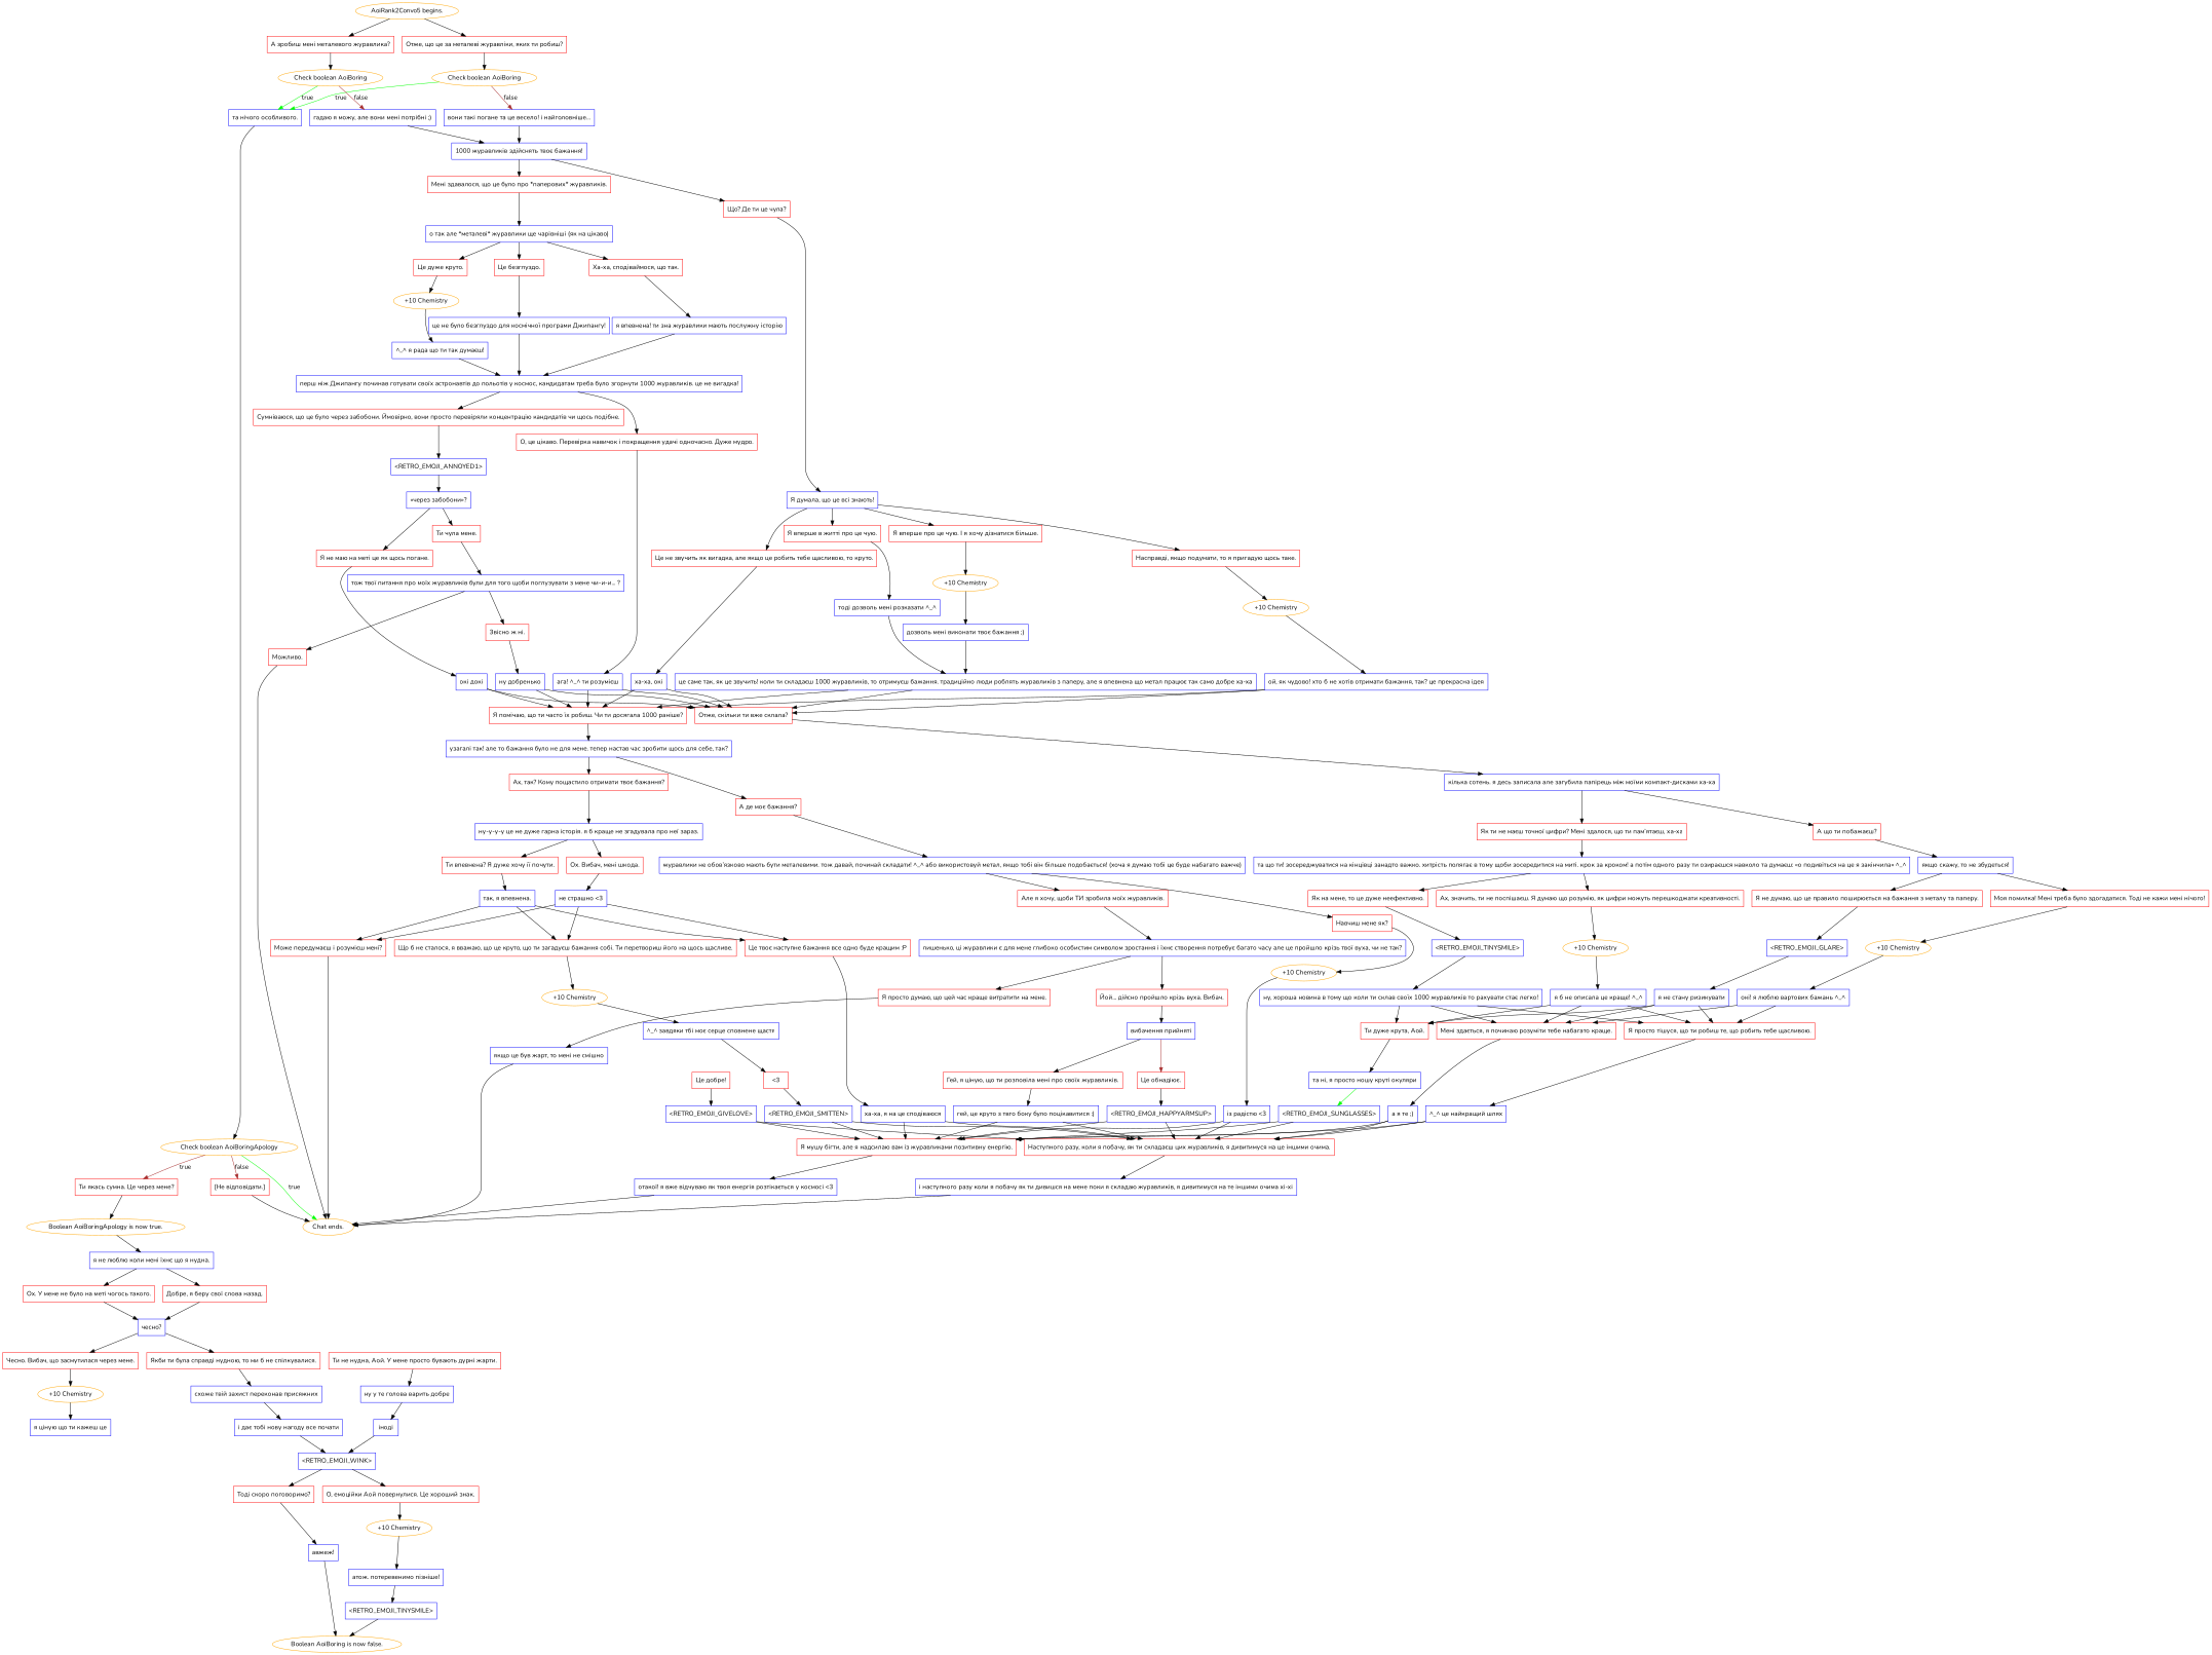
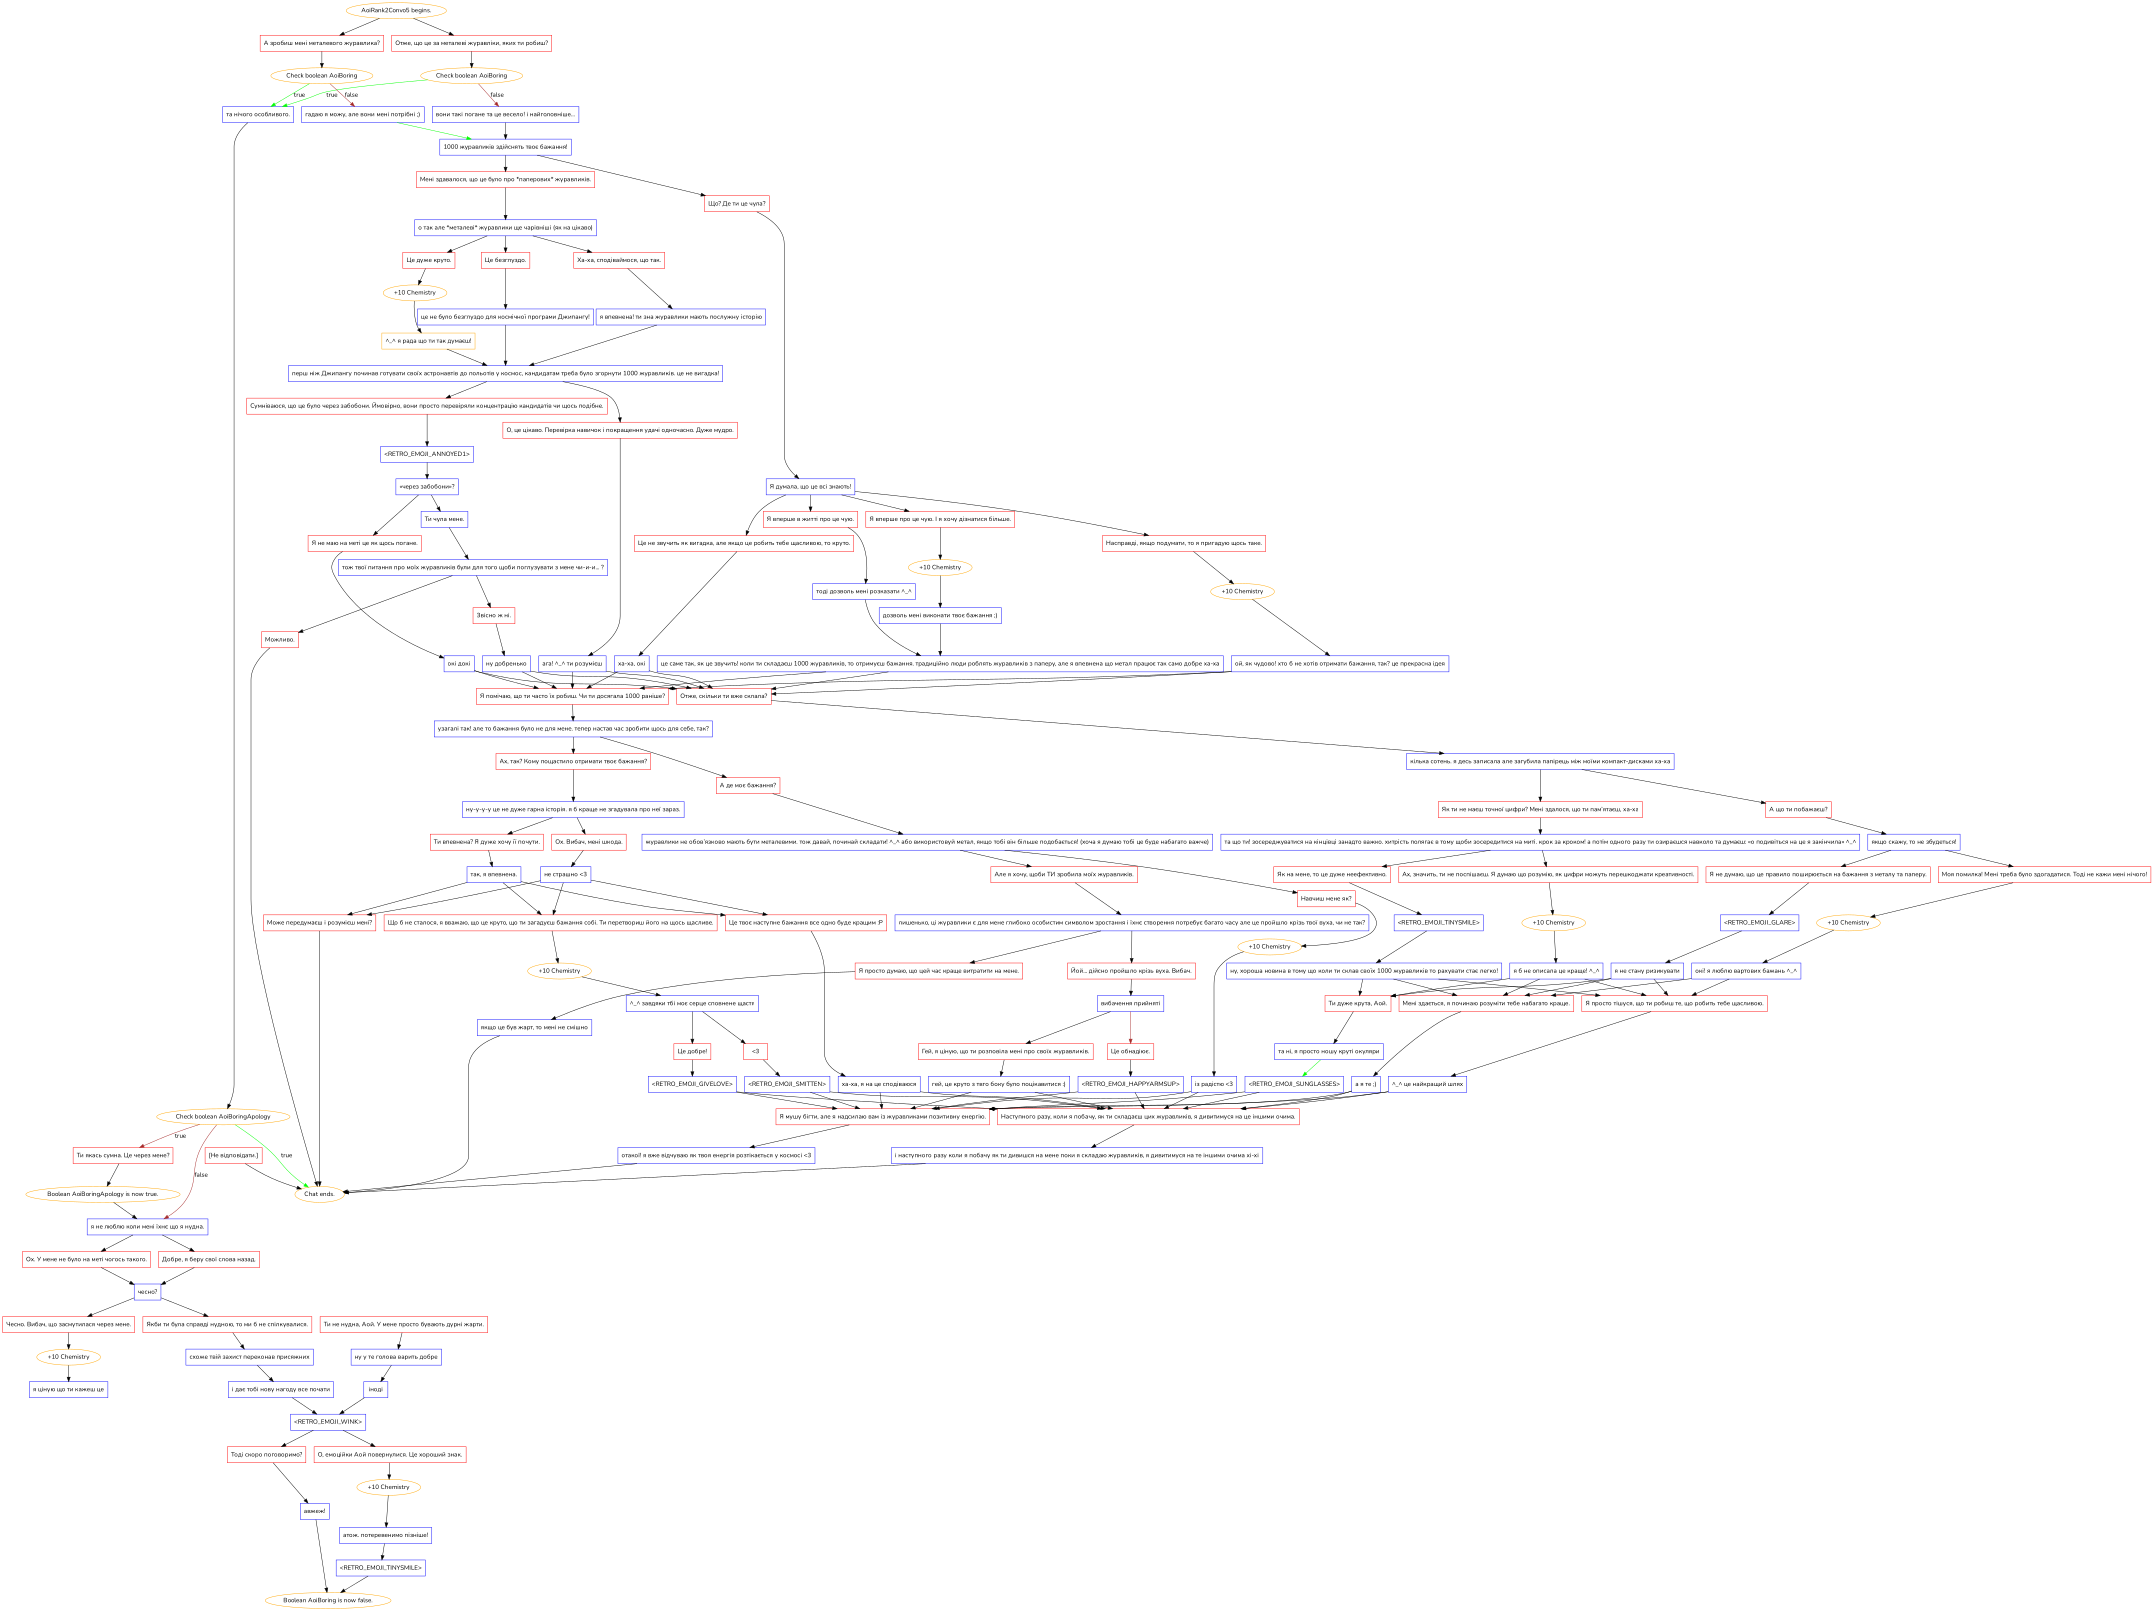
  digraph {
    fontname=Nunito
    node [color=blue fontname=Nunito shape=box]
    edge [fontname=Nunito]
    "AoiRank2Convo5 begins." [color=orange shape=""]
    n2 [color=red label="Отже, що це за металеві журавліки, яких ти робиш?"]
    n3 [color=red label="А зробиш мені металевого журавлика?"]
    n4 [color=orange label="Check boolean AoiBoring" shape=""]
    n5 [color=orange label="Check boolean AoiBoring" shape=""]
    n6 [label="та нічого особливого."]
    n7 [label="вони такі погане та це весело! і найголовніше..."]
    n8 [label="гадаю я можу, але вони мені потрібні ;)"]
    n9 [color=orange label="Check boolean AoiBoringApology" shape=""]
    n10 [label="1000 журавликів здійснять твоє бажання!"]
    "Chat ends." [color=orange shape=""]
    n12 [color=red label="Ти якась сумна. Це через мене?"]
    n13 [color=red label="[Не відповідати.]"]
    n14 [color=red label="Мені здавалося, що це було про *паперових* журавликів."]
    n15 [color=red label="Що? Де ти це чула?"]
    n16 [color=orange label="Boolean AoiBoringApology is now true." shape=""]
    n17 [label="о так але *металеві* журавлики ще чарівніші (як на цікаво)"]
    n18 [label="Я думала, що це всі знають!"]
    n19 [label="я не люблю коли мені їхнє що я нудна."]
    n20 [color=red label="Ха-ха, сподіваймося, що так."]
    n21 [color=red label="Це дуже круто."]
    n22 [color=red label="Це безглуздо."]
    n23 [color=red label="Я вперше в житті про це чую."]
    n24 [color=red label="Я вперше про це чую. І я хочу дізнатися більше."]
    n25 [color=red label="Насправді, якщо подумати, то я пригадую щось таке."]
    n26 [color=red label="Це не звучить як вигадка, але якщо це робить тебе щасливою, то круто."]
    n27 [color=red label="Ох. У мене не було на меті чогось такого."]
    n28 [color=red label="Добре, я беру свої слова назад."]
    n29 [label="я впевнена! ти зна журавлики мають послужну історію"]
    n30 [color=orange label="+10 Chemistry" shape=""]
    n31 [label="це не було безглуздо для космічної програми Джипангу!"]
    n32 [label="тоді дозволь мені розказати ^_^"]
    n33 [color=orange label="+10 Chemistry" shape=""]
    n34 [color=orange label="+10 Chemistry" shape=""]
    n35 [label="ха-ха, окі"]
    n36 [label="чесно?"]
    n37 [label="перш ніж Джипангу починав готувати своїх астронавтів до польотів у космос, кандидатам треба було згорнути 1000 журавликів. це не вигадка!"]
-   n38 [label="^_^ я рада що ти так думаєш!"]
+   n38 [color=orange label="^_^ я рада що ти так думаєш!"]
    n39 [label="це саме так, як це звучить! коли ти складаєш 1000 журавликів, то отримуєш бажання. традиційно люди роблять журавликів з паперу, але я впевнена що метал працює так само добре ха-ха"]
    n40 [label="дозволь мені виконати твоє бажання ;)"]
    n41 [label="ой, як чудово! хто б не хотів отримати бажання, так? це прекрасна ідея"]
    n42 [color=red label="Отже, скільки ти вже склала?"]
    n43 [color=red label="Я помічаю, що ти часто їх робиш. Чи ти досягала 1000 раніше?"]
    n44 [color=red label="Чесно. Вибач, що засмутилася через мене."]
    n45 [color=red label="Якби ти була справді нудною, то ми б не спілкувалися."]
    n46 [color=red label="Сумніваюся, що це було через забобони. Ймовірно, вони просто перевіряли концентрацію кандидатів чи щось подібне."]
    n47 [color=red label="О, це цікаво. Перевірка навичок і покращення удачі одночасно. Дуже мудро."]
    n48 [label="кілька сотень. я десь записала але загубила папірець між моїми компакт-дисками ха-ха"]
    n49 [label="узагалі так! але то бажання було не для мене. тепер настав час зробити щось для себе, так?"]
    n50 [color=orange label="+10 Chemistry" shape=""]
    n51 [color=red label="Ти не нудна, Аой. У мене просто бувають дурні жарти."]
    n52 [label="ну у те голова варить добре"]
    n53 [label="схоже твій захист переконав присяжних"]
    n54 [label="<RETRO_EMOJI_ANNOYED1>"]
    n55 [label="ага! ^_^ ти розумієш"]
    n56 [color=red label="Як ти не маєш точної цифри? Мені здалося, що ти пам’ятаєш, ха-ха"]
    n57 [color=red label="А що ти побажаєш?"]
    n58 [color=red label="Ах, так? Кому пощастило отримати твоє бажання?"]
    n59 [color=red label="А де моє бажання?"]
    n60 [label="я ціную що ти кажеш це"]
    n61 [label="іноді"]
    n62 [label="і дає тобі нову нагоду все почати"]
    n63 [label="«через забобони»?"]
    n64 [label="та що ти! зосереджуватися на кінцівці занадто важко. хитрість полягає в тому щоби зосередитися на миті. крок за кроком! а потім одного разу ти озираєшся навколо та думаєш: «о подивіться на це я закінчила» ^_^"]
    n65 [label="якщо скажу, то не збудеться!"]
    n66 [label="ну-у-у-у це не дуже гарна історія. я б краще не згадувала про неї зараз."]
    n67 [label="журавлики не обов’язково мають бути металевими. тож давай, починай складати! ^_^ або використовуй метал, якщо тобі він більше подобається! (хоча я думаю тобі це буде набагато важче)"]
    n68 [label="<RETRO_EMOJI_WINK>"]
-   n69 [color=red label="Ти чула мене."]
+   n69 [label="Ти чула мене."]
    n70 [color=red label="Я не маю на меті це як щось погане."]
    n71 [color=red label="Ах, значить, ти не поспішаєш. Я думаю що розумію, як цифри можуть перешкоджати креативності."]
    n72 [color=red label="Як на мене, то це дуже неефективно."]
    n73 [color=red label="Моя помилка! Мені треба було здогадатися. Тоді не кажи мені нічого!"]
    n74 [color=red label="Я не думаю, що це правило поширюється на бажання з металу та паперу."]
    n75 [color=red label="Ох. Вибач, мені шкода."]
    n76 [color=red label="Ти впевнена? Я дуже хочу її почути."]
    n77 [color=red label="Навчиш мене як?"]
    n78 [color=red label="Але я хочу, щоби ТИ зробила моїх журавликів."]
    n79 [color=red label="Тоді скоро поговоримо?"]
    n80 [color=red label="О, емоційки Аой повернулися. Це хороший знак."]
    n81 [label="тож твої питання про моїх журавликів були для того щоби поглузувати з мене чи-и-и... ?"]
    n82 [label="окі докі"]
    n83 [color=orange label="+10 Chemistry" shape=""]
    n84 [label="<RETRO_EMOJI_TINYSMILE>"]
    n85 [color=orange label="+10 Chemistry" shape=""]
    n86 [label="<RETRO_EMOJI_GLARE>"]
    n87 [label="не страшно <3"]
    n88 [label="так, я впевнена."]
    n89 [color=orange label="+10 Chemistry" shape=""]
    n90 [label="лишенько, ці журавлики є для мене глибоко особистим символом зростання і їхнє створення потребує багато часу але це пройшло крізь твої вуха, чи не так?"]
    n91 [label="авжеж!"]
    n92 [color=orange label="+10 Chemistry" shape=""]
    n93 [color=red label="Можливо."]
    n94 [color=red label="Звісно ж ні."]
    n95 [label="я б не описала це краще! ^_^"]
    n96 [label="ну, хороша новина в тому що коли ти склав своїх 1000 журавликів то рахувати стає легко!"]
    n97 [label="окі! я люблю вартових бажань ^_^"]
    n98 [label="я не стану ризикувати"]
    n99 [color=red label="Це твоє наступне бажання все одно буде кращим :P"]
    n100 [color=red label="Що б не сталося, я вважаю, що це круто, що ти загадуєш бажання собі. Ти перетвориш його на щось щасливе."]
    n101 [color=red label="Може передумаєш і розумієш мені?"]
    n102 [label="із радістю <3"]
    n103 [color=red label="Я просто думаю, що цей час краще витратити на мене."]
    n104 [color=red label="Йой... дійсно пройшло крізь вуха. Вибач."]
    n105 [color=orange label="Boolean AoiBoring is now false." shape=""]
    n106 [label="атож. потеревенимо пізніше!"]
    n107 [label="ну добренько"]
    n108 [color=red label="Мені здається, я починаю розуміти тебе набагато краще."]
    n109 [color=red label="Ти дуже крута, Аой."]
    n110 [color=red label="Я просто тішуся, що ти робиш те, що робить тебе щасливою."]
    n111 [label="ха-ха, я на це сподіваюся"]
    n112 [color=orange label="+10 Chemistry" shape=""]
    n113 [color=red label="Наступного разу, коли я побачу, як ти складаєш цих журавликів, я дивитимуся на це іншими очима."]
    n114 [color=red label="Я мушу бігти, але я надсилаю вам із журавликами позитивну енергію."]
    n115 [label="якщо це був жарт, то мені не смішно"]
    n116 [label="вибачення прийняті"]
    n117 [label="<RETRO_EMOJI_TINYSMILE>"]
    n118 [label="а я те ;)"]
    n119 [label="та ні, я просто ношу круті окуляри"]
    n120 [label="^_^ це найкращий шлях"]
    n121 [label="^_^ завдяки тбі моє серце сповнене щастя"]
    n122 [label="і наступного разу коли я побачу як ти дивишся на мене поки я складаю журавликів, я дивитимуся на те іншими очима хі-хі"]
    n123 [label="отакої! я вже відчуваю як твоя енергія розтікається у космосі <3"]
    n124 [color=red label="Гей, я ціную, що ти розповіла мені про своїх журавликів."]
    n125 [color=red label="Це обнадіює."]
    n126 [label="<RETRO_EMOJI_SUNGLASSES>"]
    n127 [color=red label="Це добре!"]
    n128 [color=red label="<3"]
    n129 [label="гей, це круто з твго боку було поцікавитися :)"]
    n130 [label="<RETRO_EMOJI_HAPPYARMSUP>"]
    n131 [label="<RETRO_EMOJI_GIVELOVE>"]
    n132 [label="<RETRO_EMOJI_SMITTEN>"]
    "AoiRank2Convo5 begins." -> n2
    "AoiRank2Convo5 begins." -> n3
    n2 -> n4
    n3 -> n5
    n4 -> n6 [color=green label=true]
    n4 -> n7 [color=brown label=false]
    n5 -> n6 [color=green label=true]
    n5 -> n8 [color=brown label=false]
    n6 -> n9
    n7 -> n10
-   n8 -> n10
+   n8 -> n10 [color=green]
    n9 -> "Chat ends." [color=green label=true]
    n9 -> n12 [color=brown label=true]
-   n9 -> n13 [color=brown label=false]
+   n9 -> n19 [color=brown label=false]
    n10 -> n14
    n10 -> n15
    n12 -> n16
    n13 -> "Chat ends."
    n14 -> n17
    n15 -> n18
    n16 -> n19
    n17 -> n20
    n17 -> n21
    n17 -> n22
    n18 -> n23
    n18 -> n24
    n18 -> n25
    n18 -> n26
    n19 -> n27
    n19 -> n28
    n20 -> n29
    n21 -> n30
    n22 -> n31
    n23 -> n32
    n24 -> n33
    n25 -> n34
    n26 -> n35
    n27 -> n36
    n28 -> n36
    n29 -> n37
    n30 -> n38
    n31 -> n37
    n32 -> n39
    n33 -> n40
    n34 -> n41
    n35 -> n42
    n35 -> n43
    n36 -> n44
    n36 -> n45
    n37 -> n46
    n37 -> n47
    n38 -> n37
    n39 -> n42
    n39 -> n43
    n40 -> n39
    n41 -> n42
    n41 -> n43
    n42 -> n48
    n43 -> n49
    n44 -> n50
    n45 -> n53
    n46 -> n54
    n47 -> n55
    n48 -> n56
    n48 -> n57
    n49 -> n58
    n49 -> n59
    n50 -> n60
    n51 -> n52
    n52 -> n61
    n53 -> n62
    n54 -> n63
    n55 -> n42
    n55 -> n43
    n56 -> n64
    n57 -> n65
    n58 -> n66
    n59 -> n67
    n61 -> n68
    n62 -> n68
    n63 -> n69
    n63 -> n70
    n64 -> n71
    n64 -> n72
    n65 -> n73
    n65 -> n74
    n66 -> n75
    n66 -> n76
    n67 -> n77
    n67 -> n78
    n68 -> n79
    n68 -> n80
    n69 -> n81
    n70 -> n82
    n71 -> n83
    n72 -> n84
    n73 -> n85
    n74 -> n86
    n75 -> n87
    n76 -> n88
    n77 -> n89
    n78 -> n90
    n79 -> n91
    n80 -> n92
    n81 -> n93
    n81 -> n94
    n82 -> n42
    n82 -> n43
    n83 -> n95
    n84 -> n96
    n85 -> n97
    n86 -> n98
    n87 -> n99
    n87 -> n100
    n87 -> n101
    n88 -> n99
    n88 -> n100
    n88 -> n101
    n89 -> n102
    n90 -> n103
    n90 -> n104
    n91 -> n105
    n92 -> n106
    n93 -> "Chat ends."
    n94 -> n107
    n95 -> n108
    n95 -> n109
    n95 -> n110
    n96 -> n108
    n96 -> n109
    n96 -> n110
    n97 -> n108
    n97 -> n110
    n98 -> n108
    n98 -> n109
    n98 -> n110
    n99 -> n111
    n100 -> n112
    n101 -> "Chat ends."
    n102 -> n113
    n102 -> n114
    n103 -> n115
    n104 -> n116
    n106 -> n117
    n107 -> n42
    n107 -> n43
    n108 -> n118
    n109 -> n119
    n110 -> n120
    n111 -> n113
    n111 -> n114
    n112 -> n121
    n113 -> n122
    n114 -> n123
    n115 -> "Chat ends."
    n116 -> n124
    n116 -> n125 [color=brown]
    n117 -> n105
    n118 -> n113
    n118 -> n114
    n119 -> n126 [color=green]
    n120 -> n113
    n120 -> n114
+   n121 -> n127
    n121 -> n128
    n122 -> "Chat ends."
    n123 -> "Chat ends."
    n124 -> n129
    n125 -> n130
    n126 -> n113
    n126 -> n114
    n127 -> n131
    n128 -> n132
    n129 -> n113
    n129 -> n114
    n130 -> n113
    n130 -> n114
    n131 -> n113
    n131 -> n114
    n132 -> n113
    n132 -> n114
  }
